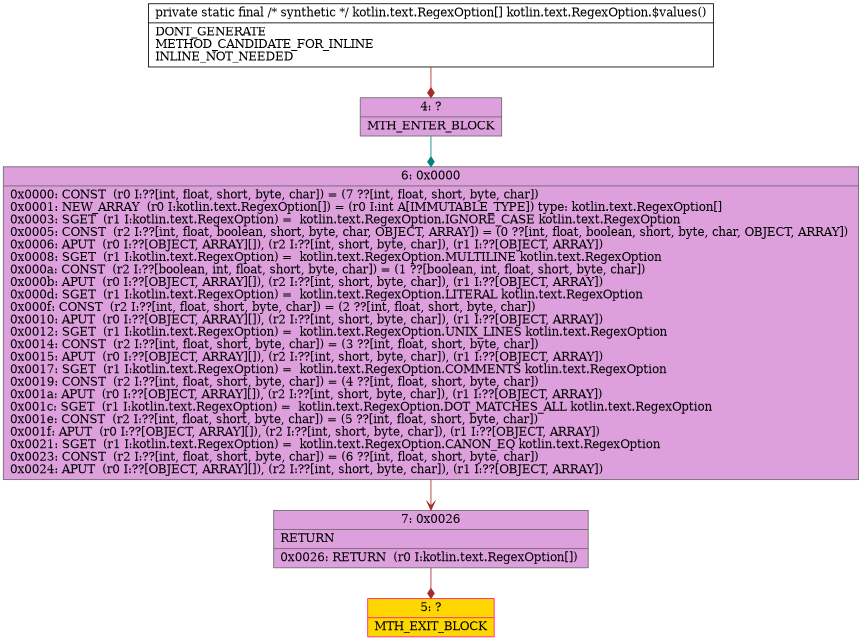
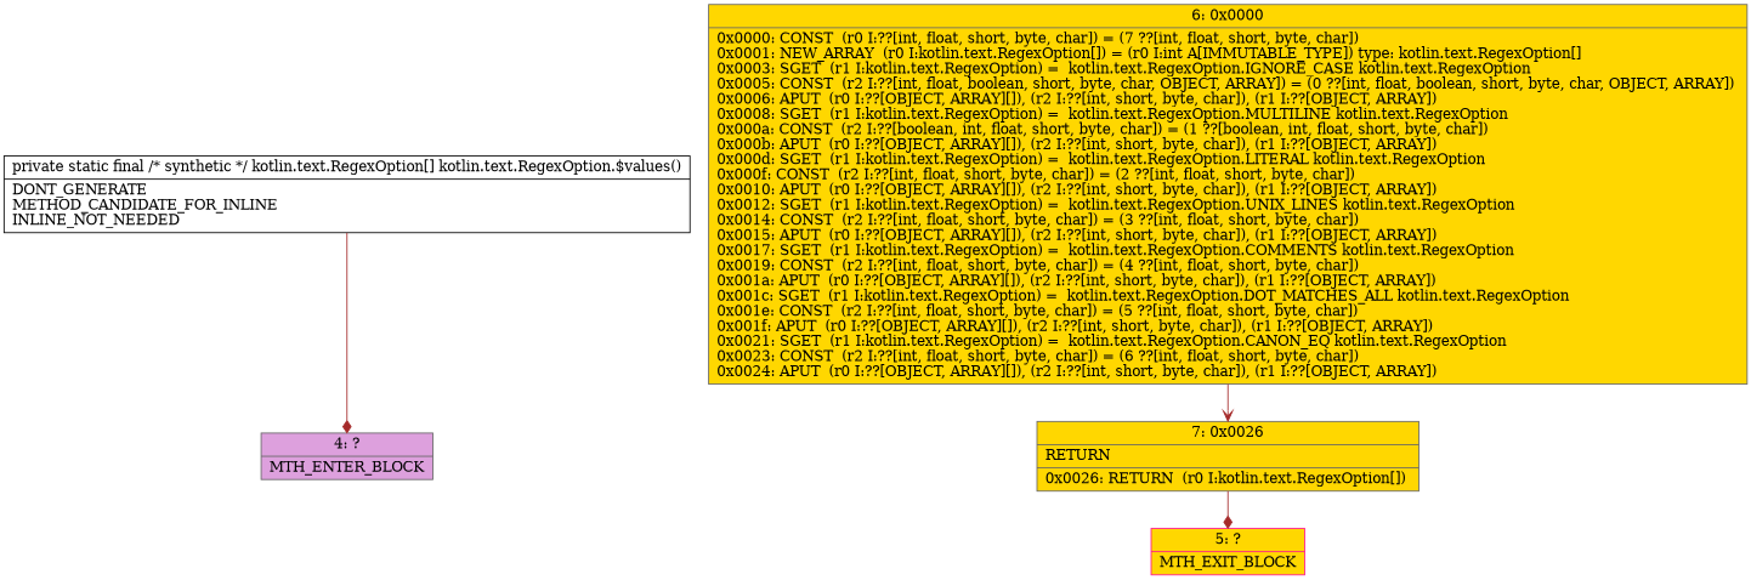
  digraph {
    node [color=gray40 fillcolor=plum shape=record style=filled]
    edge [arrowhead=diamond color=brown style=solid]
    n1 [label="{4\:\ ?|MTH_ENTER_BLOCK\l}"]
-   n2 [label="{6\:\ 0x0000|0x0000: CONST  (r0 I:??[int, float, short, byte, char]) = (7 ??[int, float, short, byte, char]) \l0x0001: NEW_ARRAY  (r0 I:kotlin.text.RegexOption[]) = (r0 I:int A[IMMUTABLE_TYPE]) type: kotlin.text.RegexOption[] \l0x0003: SGET  (r1 I:kotlin.text.RegexOption) =  kotlin.text.RegexOption.IGNORE_CASE kotlin.text.RegexOption \l0x0005: CONST  (r2 I:??[int, float, boolean, short, byte, char, OBJECT, ARRAY]) = (0 ??[int, float, boolean, short, byte, char, OBJECT, ARRAY]) \l0x0006: APUT  (r0 I:??[OBJECT, ARRAY][]), (r2 I:??[int, short, byte, char]), (r1 I:??[OBJECT, ARRAY]) \l0x0008: SGET  (r1 I:kotlin.text.RegexOption) =  kotlin.text.RegexOption.MULTILINE kotlin.text.RegexOption \l0x000a: CONST  (r2 I:??[boolean, int, float, short, byte, char]) = (1 ??[boolean, int, float, short, byte, char]) \l0x000b: APUT  (r0 I:??[OBJECT, ARRAY][]), (r2 I:??[int, short, byte, char]), (r1 I:??[OBJECT, ARRAY]) \l0x000d: SGET  (r1 I:kotlin.text.RegexOption) =  kotlin.text.RegexOption.LITERAL kotlin.text.RegexOption \l0x000f: CONST  (r2 I:??[int, float, short, byte, char]) = (2 ??[int, float, short, byte, char]) \l0x0010: APUT  (r0 I:??[OBJECT, ARRAY][]), (r2 I:??[int, short, byte, char]), (r1 I:??[OBJECT, ARRAY]) \l0x0012: SGET  (r1 I:kotlin.text.RegexOption) =  kotlin.text.RegexOption.UNIX_LINES kotlin.text.RegexOption \l0x0014: CONST  (r2 I:??[int, float, short, byte, char]) = (3 ??[int, float, short, byte, char]) \l0x0015: APUT  (r0 I:??[OBJECT, ARRAY][]), (r2 I:??[int, short, byte, char]), (r1 I:??[OBJECT, ARRAY]) \l0x0017: SGET  (r1 I:kotlin.text.RegexOption) =  kotlin.text.RegexOption.COMMENTS kotlin.text.RegexOption \l0x0019: CONST  (r2 I:??[int, float, short, byte, char]) = (4 ??[int, float, short, byte, char]) \l0x001a: APUT  (r0 I:??[OBJECT, ARRAY][]), (r2 I:??[int, short, byte, char]), (r1 I:??[OBJECT, ARRAY]) \l0x001c: SGET  (r1 I:kotlin.text.RegexOption) =  kotlin.text.RegexOption.DOT_MATCHES_ALL kotlin.text.RegexOption \l0x001e: CONST  (r2 I:??[int, float, short, byte, char]) = (5 ??[int, float, short, byte, char]) \l0x001f: APUT  (r0 I:??[OBJECT, ARRAY][]), (r2 I:??[int, short, byte, char]), (r1 I:??[OBJECT, ARRAY]) \l0x0021: SGET  (r1 I:kotlin.text.RegexOption) =  kotlin.text.RegexOption.CANON_EQ kotlin.text.RegexOption \l0x0023: CONST  (r2 I:??[int, float, short, byte, char]) = (6 ??[int, float, short, byte, char]) \l0x0024: APUT  (r0 I:??[OBJECT, ARRAY][]), (r2 I:??[int, short, byte, char]), (r1 I:??[OBJECT, ARRAY]) \l}"]
-   n3 [label="{7\:\ 0x0026|RETURN\l|0x0026: RETURN  (r0 I:kotlin.text.RegexOption[]) \l}"]
+   n2 [fillcolor=gold label="{6\:\ 0x0000|0x0000: CONST  (r0 I:??[int, float, short, byte, char]) = (7 ??[int, float, short, byte, char]) \l0x0001: NEW_ARRAY  (r0 I:kotlin.text.RegexOption[]) = (r0 I:int A[IMMUTABLE_TYPE]) type: kotlin.text.RegexOption[] \l0x0003: SGET  (r1 I:kotlin.text.RegexOption) =  kotlin.text.RegexOption.IGNORE_CASE kotlin.text.RegexOption \l0x0005: CONST  (r2 I:??[int, float, boolean, short, byte, char, OBJECT, ARRAY]) = (0 ??[int, float, boolean, short, byte, char, OBJECT, ARRAY]) \l0x0006: APUT  (r0 I:??[OBJECT, ARRAY][]), (r2 I:??[int, short, byte, char]), (r1 I:??[OBJECT, ARRAY]) \l0x0008: SGET  (r1 I:kotlin.text.RegexOption) =  kotlin.text.RegexOption.MULTILINE kotlin.text.RegexOption \l0x000a: CONST  (r2 I:??[boolean, int, float, short, byte, char]) = (1 ??[boolean, int, float, short, byte, char]) \l0x000b: APUT  (r0 I:??[OBJECT, ARRAY][]), (r2 I:??[int, short, byte, char]), (r1 I:??[OBJECT, ARRAY]) \l0x000d: SGET  (r1 I:kotlin.text.RegexOption) =  kotlin.text.RegexOption.LITERAL kotlin.text.RegexOption \l0x000f: CONST  (r2 I:??[int, float, short, byte, char]) = (2 ??[int, float, short, byte, char]) \l0x0010: APUT  (r0 I:??[OBJECT, ARRAY][]), (r2 I:??[int, short, byte, char]), (r1 I:??[OBJECT, ARRAY]) \l0x0012: SGET  (r1 I:kotlin.text.RegexOption) =  kotlin.text.RegexOption.UNIX_LINES kotlin.text.RegexOption \l0x0014: CONST  (r2 I:??[int, float, short, byte, char]) = (3 ??[int, float, short, byte, char]) \l0x0015: APUT  (r0 I:??[OBJECT, ARRAY][]), (r2 I:??[int, short, byte, char]), (r1 I:??[OBJECT, ARRAY]) \l0x0017: SGET  (r1 I:kotlin.text.RegexOption) =  kotlin.text.RegexOption.COMMENTS kotlin.text.RegexOption \l0x0019: CONST  (r2 I:??[int, float, short, byte, char]) = (4 ??[int, float, short, byte, char]) \l0x001a: APUT  (r0 I:??[OBJECT, ARRAY][]), (r2 I:??[int, short, byte, char]), (r1 I:??[OBJECT, ARRAY]) \l0x001c: SGET  (r1 I:kotlin.text.RegexOption) =  kotlin.text.RegexOption.DOT_MATCHES_ALL kotlin.text.RegexOption \l0x001e: CONST  (r2 I:??[int, float, short, byte, char]) = (5 ??[int, float, short, byte, char]) \l0x001f: APUT  (r0 I:??[OBJECT, ARRAY][]), (r2 I:??[int, short, byte, char]), (r1 I:??[OBJECT, ARRAY]) \l0x0021: SGET  (r1 I:kotlin.text.RegexOption) =  kotlin.text.RegexOption.CANON_EQ kotlin.text.RegexOption \l0x0023: CONST  (r2 I:??[int, float, short, byte, char]) = (6 ??[int, float, short, byte, char]) \l0x0024: APUT  (r0 I:??[OBJECT, ARRAY][]), (r2 I:??[int, short, byte, char]), (r1 I:??[OBJECT, ARRAY]) \l}"]
+   n3 [fillcolor=gold label="{7\:\ 0x0026|RETURN\l|0x0026: RETURN  (r0 I:kotlin.text.RegexOption[]) \l}"]
    n4 [color=deeppink fillcolor=gold label="{5\:\ ?|MTH_EXIT_BLOCK\l}"]
    n5 [color=black fillcolor=white label="{private static final \/* synthetic *\/ kotlin.text.RegexOption[] kotlin.text.RegexOption.$values()  | DONT_GENERATE\lMETHOD_CANDIDATE_FOR_INLINE\lINLINE_NOT_NEEDED\l}"]
-   n1 -> n2 [color=teal]
    n2 -> n3 [arrowhead=vee]
    n3 -> n4
    n5 -> n1
  }
